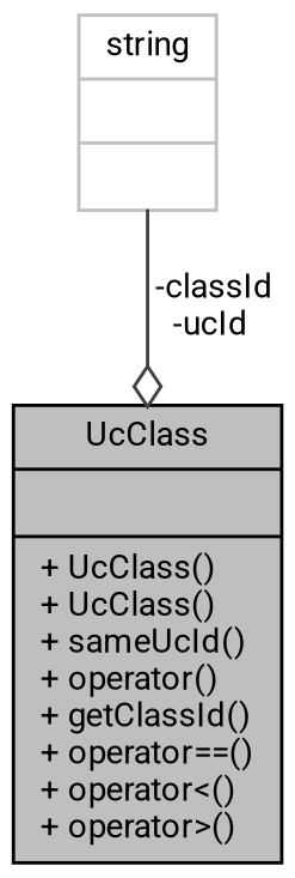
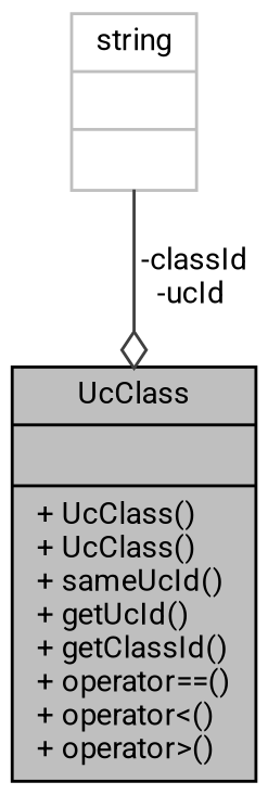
  digraph {
    fontname=Roboto
    node [fontname=Roboto fontsize=10 shape=record]
-   n1 [color=black fillcolor=grey75 fontcolor=black height=0.2 label="{UcClass\n||+ UcClass()\l+ UcClass()\l+ sameUcId()\l+ operator()\l+ getClassId()\l+ operator==()\l+ operator\<()\l+ operator\>()\l}" style=filled width=0.4]
+   n1 [color=black fillcolor=grey75 fontcolor=black height=0.2 label="{UcClass\n||+ UcClass()\l+ UcClass()\l+ sameUcId()\l+ getUcId()\l+ getClassId()\l+ operator==()\l+ operator\<()\l+ operator\>()\l}" style=filled width=0.4]
    n2 [color=grey75 height=0.2 label="{string\n||}" width=0.4]
    n2 -> n1 [arrowhead=odiamond color=grey25 fontname=Roboto fontsize=10 label=" -classId\n-ucId" labelfontname=Helvetica labelfontsize=10 style=solid]
  }
